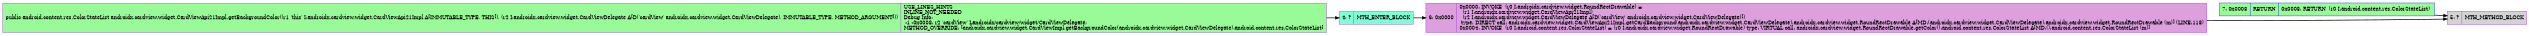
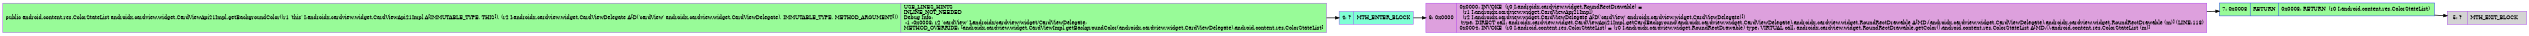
  digraph {
    rankdir=LR
    node [color=purple fillcolor=palegreen shape=record style=filled]
    edge [style=bold]
    n1 [fillcolor=aquamarine label="{4\:\ ?|MTH_ENTER_BLOCK\l}"]
    n2 [fillcolor=plum label="{6\:\ 0x0000|0x0000: INVOKE  (r0 I:androidx.cardview.widget.RoundRectDrawable) = \l  (r1 I:androidx.cardview.widget.CardViewApi21Impl)\l  (r2 I:androidx.cardview.widget.CardViewDelegate A[D('cardView' androidx.cardview.widget.CardViewDelegate)])\l type: DIRECT call: androidx.cardview.widget.CardViewApi21Impl.getCardBackground(androidx.cardview.widget.CardViewDelegate):androidx.cardview.widget.RoundRectDrawable A[MD:(androidx.cardview.widget.CardViewDelegate):androidx.cardview.widget.RoundRectDrawable (m)] (LINE:118)\l0x0004: INVOKE  (r0 I:android.content.res.ColorStateList) = (r0 I:androidx.cardview.widget.RoundRectDrawable) type: VIRTUAL call: androidx.cardview.widget.RoundRectDrawable.getColor():android.content.res.ColorStateList A[MD:():android.content.res.ColorStateList (m)]\l}"]
    n3 [color=blue label="{7\:\ 0x0008|RETURN\l|0x0008: RETURN  (r0 I:android.content.res.ColorStateList) \l}"]
-   n4 [fillcolor=lightgrey label="{5\:\ ?|MTH_METHOD_BLOCK\l}"]
+   n4 [fillcolor=lightgrey label="{5\:\ ?|MTH_EXIT_BLOCK\l}"]
    n5 [label="{public android.content.res.ColorStateList androidx.cardview.widget.CardViewApi21Impl.getBackgroundColor((r1 'this' I:androidx.cardview.widget.CardViewApi21Impl A[IMMUTABLE_TYPE, THIS]), (r2 I:androidx.cardview.widget.CardViewDelegate A[D('cardView' androidx.cardview.widget.CardViewDelegate), IMMUTABLE_TYPE, METHOD_ARGUMENT]))  | USE_LINES_HINTS\lINLINE_NOT_NEEDED\lDebug Info:\l  \-1 \-0x0008: r2 'cardView' Landroidx\/cardview\/widget\/CardViewDelegate;\lMETHOD_OVERRIDE: [androidx.cardview.widget.CardViewImpl.getBackgroundColor(androidx.cardview.widget.CardViewDelegate):android.content.res.ColorStateList]\l}"]
    n1 -> n2
-   n2 -> n4
+   n2 -> n3
    n3 -> n4
    n5 -> n1
  }
